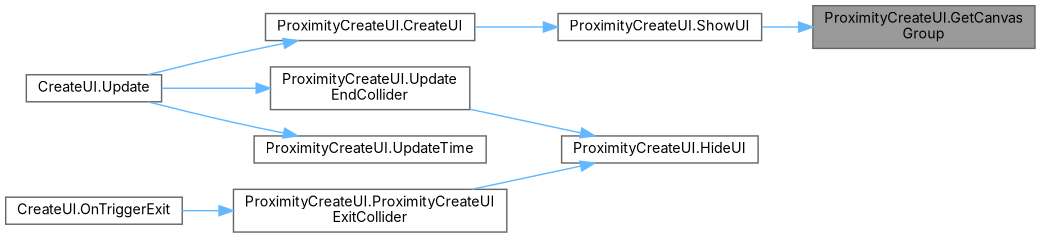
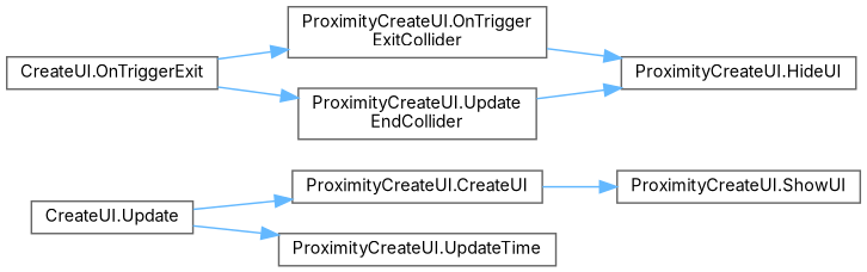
  digraph {
    fontname=Inter
    rankdir=RL
    node [color=grey40 fillcolor=white fontname=Inter fontsize=10 shape=box style=filled]
    edge [color=steelblue1 dir=back fontname=Inter fontsize=10 labelfontname=Helvetica labelfontsize=10 style=solid]
-   n1 [color=gray40 fillcolor=grey60 fontcolor=black height=0.2 label="ProximityCreateUI.GetCanvas\lGroup" width=0.4]
    n2 [height=0.2 label="ProximityCreateUI.ShowUI" width=0.4]
    n3 [height=0.2 label="ProximityCreateUI.HideUI" width=0.4]
-   n4 [height=0.2 label="ProximityCreateUI.ProximityCreateUI\lExitCollider" width=0.4]
+   n4 [height=0.2 label="ProximityCreateUI.OnTrigger\lExitCollider" width=0.4]
    n5 [height=0.2 label="ProximityCreateUI.Update\lEndCollider" width=0.4]
    n6 [height=0.2 label="ProximityCreateUI.CreateUI" width=0.4]
    n7 [height=0.2 label="CreateUI.OnTriggerExit" width=0.4]
    n8 [height=0.2 label="CreateUI.Update" width=0.4]
    n9 [height=0.2 label="ProximityCreateUI.UpdateTime" width=0.4]
-   n1 -> n2
    n2 -> n6
    n3 -> n4
    n3 -> n5
    n4 -> n7
-   n5 -> n8
+   n5 -> n7
    n6 -> n8
    n9 -> n8
  }
